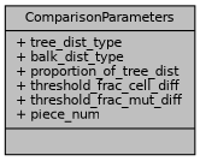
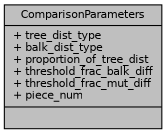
  digraph {
-   n1 [color=black fillcolor=grey75 fontcolor=black fontname=Helvetica fontsize=10 height=0.2 label="{ComparisonParameters\n|+ tree_dist_type\l+ balk_dist_type\l+ proportion_of_tree_dist\l+ threshold_frac_cell_diff\l+ threshold_frac_mut_diff\l+ piece_num\l|}" shape=record style=filled width=0.4]
+   n1 [color=black fillcolor=grey75 fontcolor=black fontname=Helvetica fontsize=10 height=0.2 label="{ComparisonParameters\n|+ tree_dist_type\l+ balk_dist_type\l+ proportion_of_tree_dist\l+ threshold_frac_balk_diff\l+ threshold_frac_mut_diff\l+ piece_num\l|}" shape=record style=filled width=0.4]
  }
